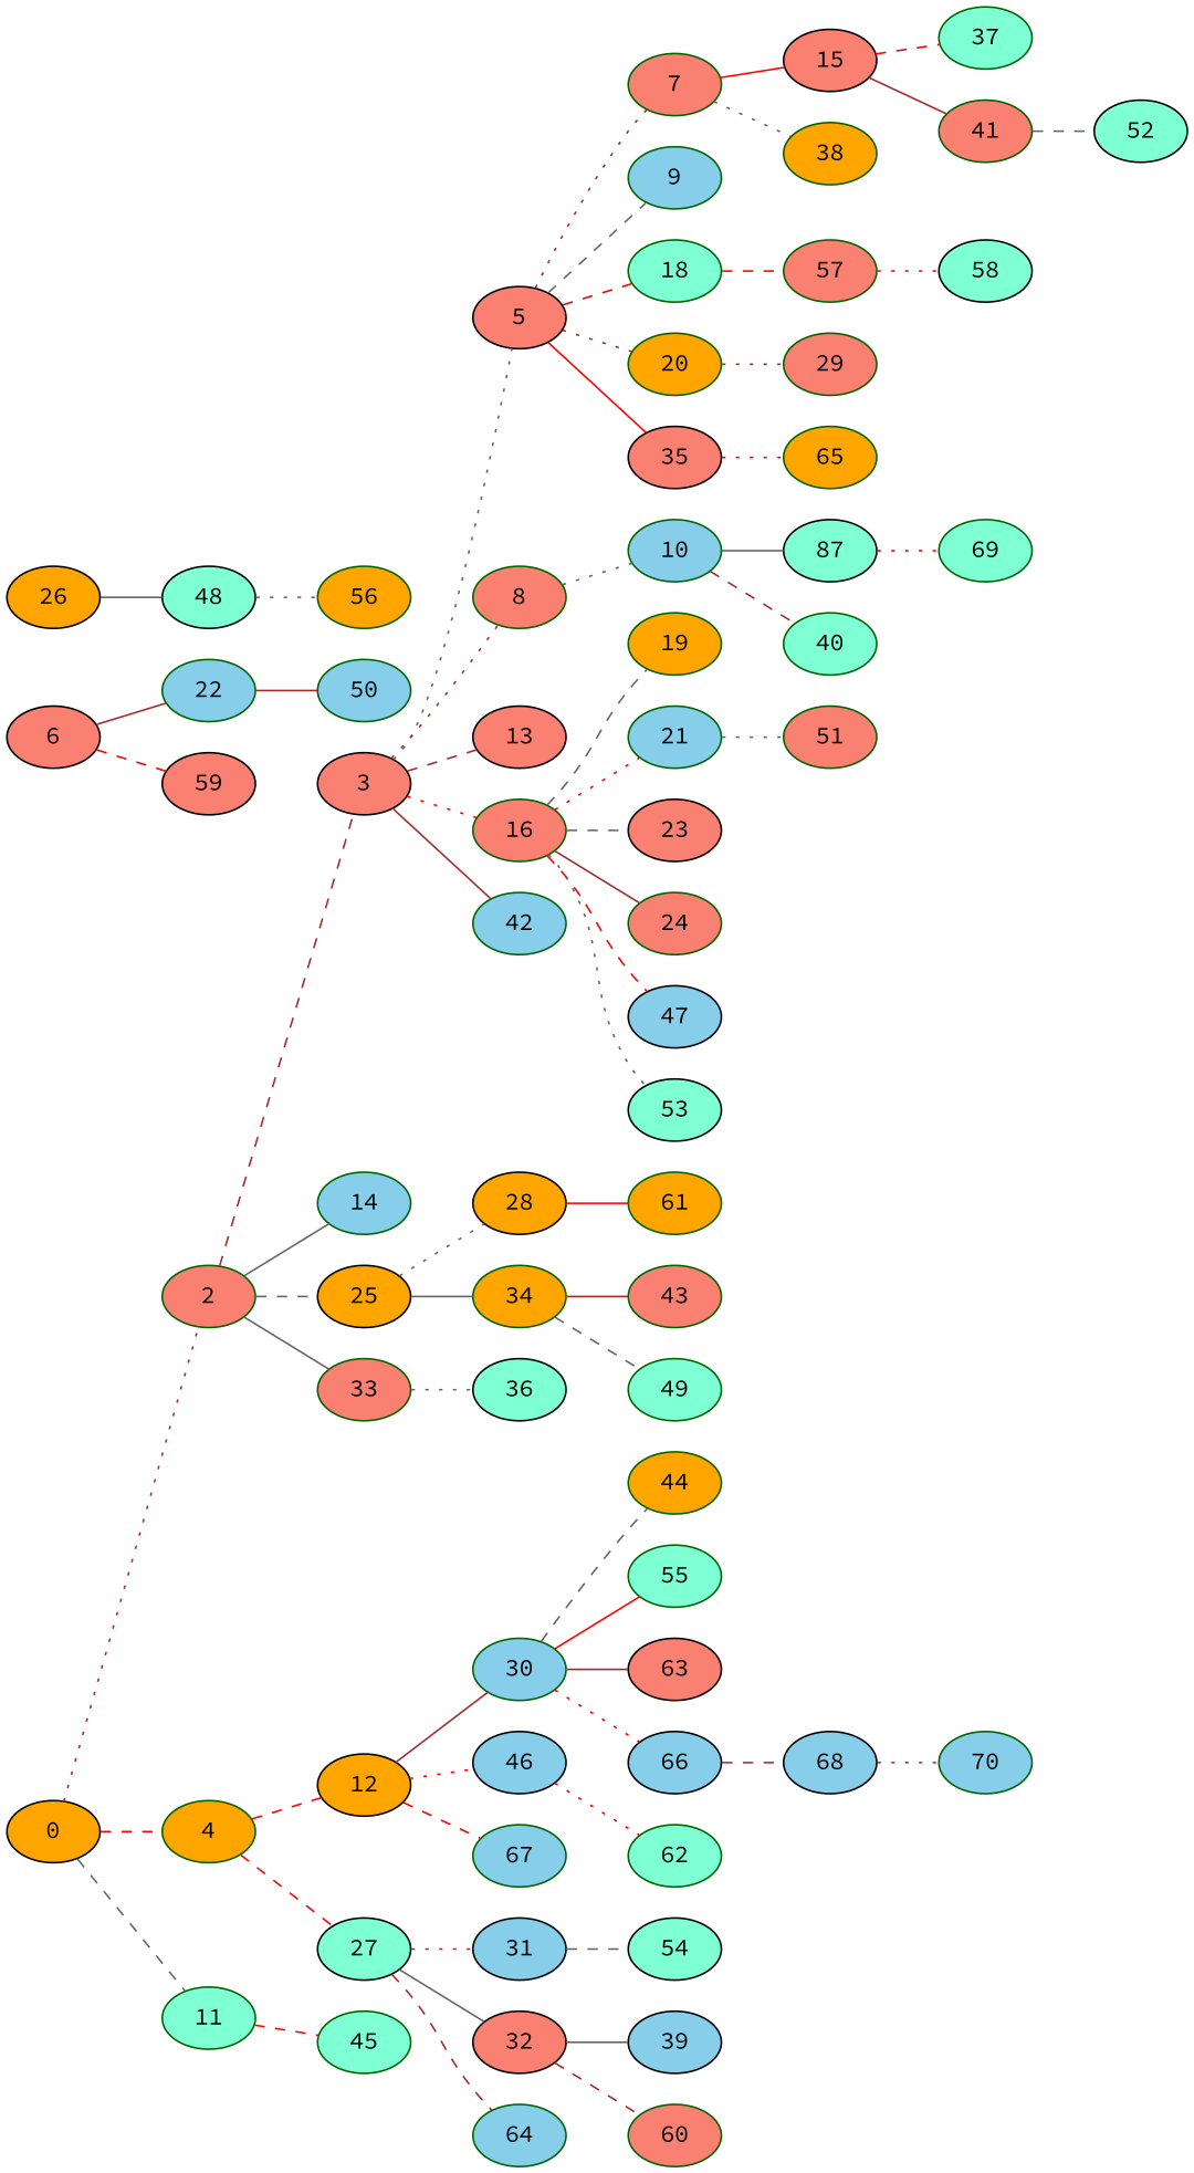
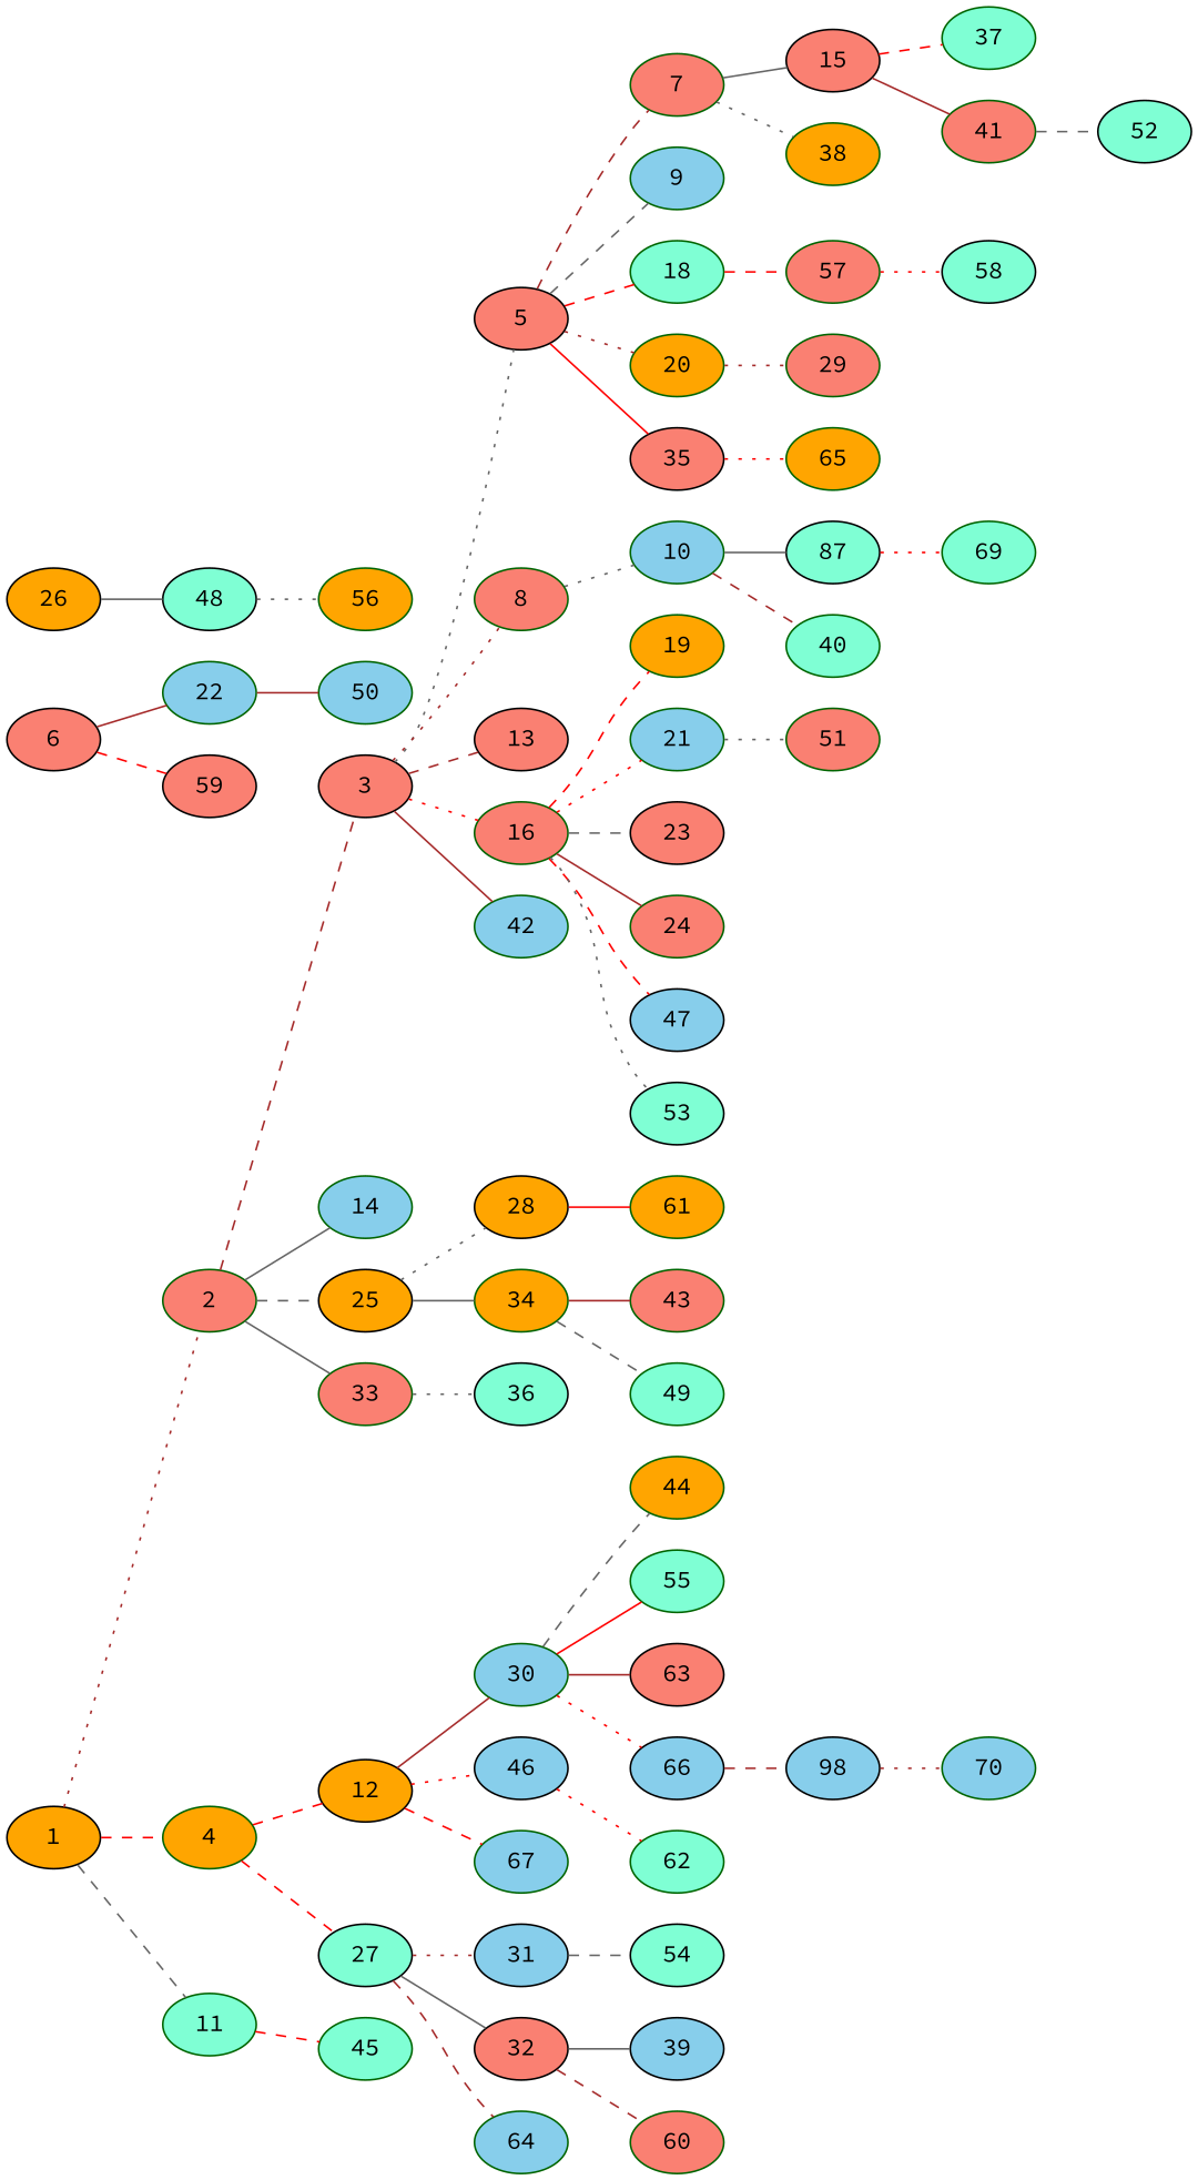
  graph {
    fontname="Source Code Pro"
    rankdir=LR
    node [color=darkgreen fillcolor=salmon fontname="Source Code Pro" style=filled]
    edge [color=gray40 fontname="Source Code Pro" style=dashed]
-   1 [color=black fillcolor=orange label=0]
+   1 [color=black fillcolor=orange]
    2
    4 [fillcolor=orange]
    11 [fillcolor=aquamarine]
    3 [color=black]
    14 [fillcolor=skyblue]
    25 [color=black fillcolor=orange]
    33
    12 [color=black fillcolor=orange]
    27 [color=black fillcolor=aquamarine]
    6 [color=black]
    22 [fillcolor=skyblue]
    59 [color=black]
    45 [fillcolor=aquamarine]
    5 [color=black]
    8
    13 [color=black]
    16
    42 [fillcolor=skyblue]
    28 [color=black fillcolor=orange]
    34 [fillcolor=orange]
    36 [color=black fillcolor=aquamarine]
    7
    9 [fillcolor=skyblue]
    18 [fillcolor=aquamarine]
    20 [fillcolor=orange]
    35 [color=black]
    10 [fillcolor=skyblue]
    19 [fillcolor=orange]
    21 [fillcolor=skyblue]
    23 [color=black]
    24
    47 [color=black fillcolor=skyblue]
    53 [color=black fillcolor=aquamarine]
    30 [fillcolor=skyblue]
    46 [color=black fillcolor=skyblue]
    67 [fillcolor=skyblue]
    26 [color=black fillcolor=orange]
    48 [color=black fillcolor=aquamarine]
    31 [color=black fillcolor=skyblue]
    32 [color=black]
    64 [fillcolor=skyblue]
    15 [color=black]
    38 [fillcolor=orange]
    57
    29
    65 [fillcolor=orange]
    50 [fillcolor=skyblue]
    37 [fillcolor=aquamarine]
    41
    n51 [color=black fillcolor=aquamarine label=87]
    40 [fillcolor=aquamarine]
    69 [fillcolor=aquamarine]
    44 [fillcolor=orange]
    55 [fillcolor=aquamarine]
    63 [color=black]
    66 [color=black fillcolor=skyblue]
    62 [fillcolor=aquamarine]
    52 [color=black fillcolor=aquamarine]
    51
    58 [color=black fillcolor=aquamarine]
    61 [fillcolor=orange]
    43
    49 [fillcolor=aquamarine]
    56 [fillcolor=orange]
    54 [color=black fillcolor=aquamarine]
    39 [color=black fillcolor=skyblue]
    60
-   68 [color=black fillcolor=skyblue]
+   68 [color=black fillcolor=skyblue label=98]
    70 [fillcolor=skyblue]
    1 -- 2 [color=brown style=dotted]
    1 -- 4 [color=red]
    1 -- 11
    2 -- 3 [color=brown]
    2 -- 14 [style=solid]
    2 -- 25
    2 -- 33 [style=solid]
    4 -- 12 [color=red]
    4 -- 27 [color=red]
    11 -- 45 [color=red]
    3 -- 5 [style=dotted]
    3 -- 8 [color=brown style=dotted]
    3 -- 13 [color=brown]
    3 -- 16 [color=red style=dotted]
    3 -- 42 [color=brown style=solid]
    25 -- 28 [style=dotted]
    25 -- 34 [style=solid]
    33 -- 36 [style=dotted]
    12 -- 30 [color=brown style=solid]
    12 -- 46 [color=red style=dotted]
    12 -- 67 [color=red]
    27 -- 31 [color=brown style=dotted]
    27 -- 32 [style=solid]
    27 -- 64 [color=brown]
    6 -- 22 [color=brown style=solid]
    6 -- 59 [color=red]
    22 -- 50 [color=brown style=solid]
-   5 -- 7 [color=brown style=dotted]
+   5 -- 7 [color=brown]
    5 -- 9
    5 -- 18 [color=red]
    5 -- 20 [color=brown style=dotted]
    5 -- 35 [color=red style=solid]
    8 -- 10 [style=dotted]
-   16 -- 19
+   16 -- 19 [color=red]
    16 -- 21 [color=red style=dotted]
    16 -- 23
    16 -- 24 [color=brown style=solid]
    16 -- 47 [color=red]
    16 -- 53 [style=dotted]
    28 -- 61 [color=red style=solid]
    34 -- 43 [color=brown style=solid]
    34 -- 49
-   7 -- 15 [color=red style=solid]
+   7 -- 15 [style=solid]
    7 -- 38 [style=dotted]
    18 -- 57 [color=red]
    20 -- 29 [color=brown style=dotted]
    35 -- 65 [color=red style=dotted]
    10 -- n51 [style=solid]
    10 -- 40 [color=brown]
    21 -- 51 [style=dotted]
    30 -- 44
    30 -- 55 [color=red style=solid]
    30 -- 63 [color=brown style=solid]
    30 -- 66 [color=red style=dotted]
    46 -- 62 [color=red style=dotted]
    26 -- 48 [style=solid]
    48 -- 56 [style=dotted]
    31 -- 54
    32 -- 39 [style=solid]
    32 -- 60 [color=brown]
    15 -- 37 [color=red]
    15 -- 41 [color=brown style=solid]
    57 -- 58 [color=red style=dotted]
    41 -- 52
    n51 -- 69 [color=red style=dotted]
    66 -- 68 [color=brown]
    68 -- 70 [color=brown style=dotted]
  }
